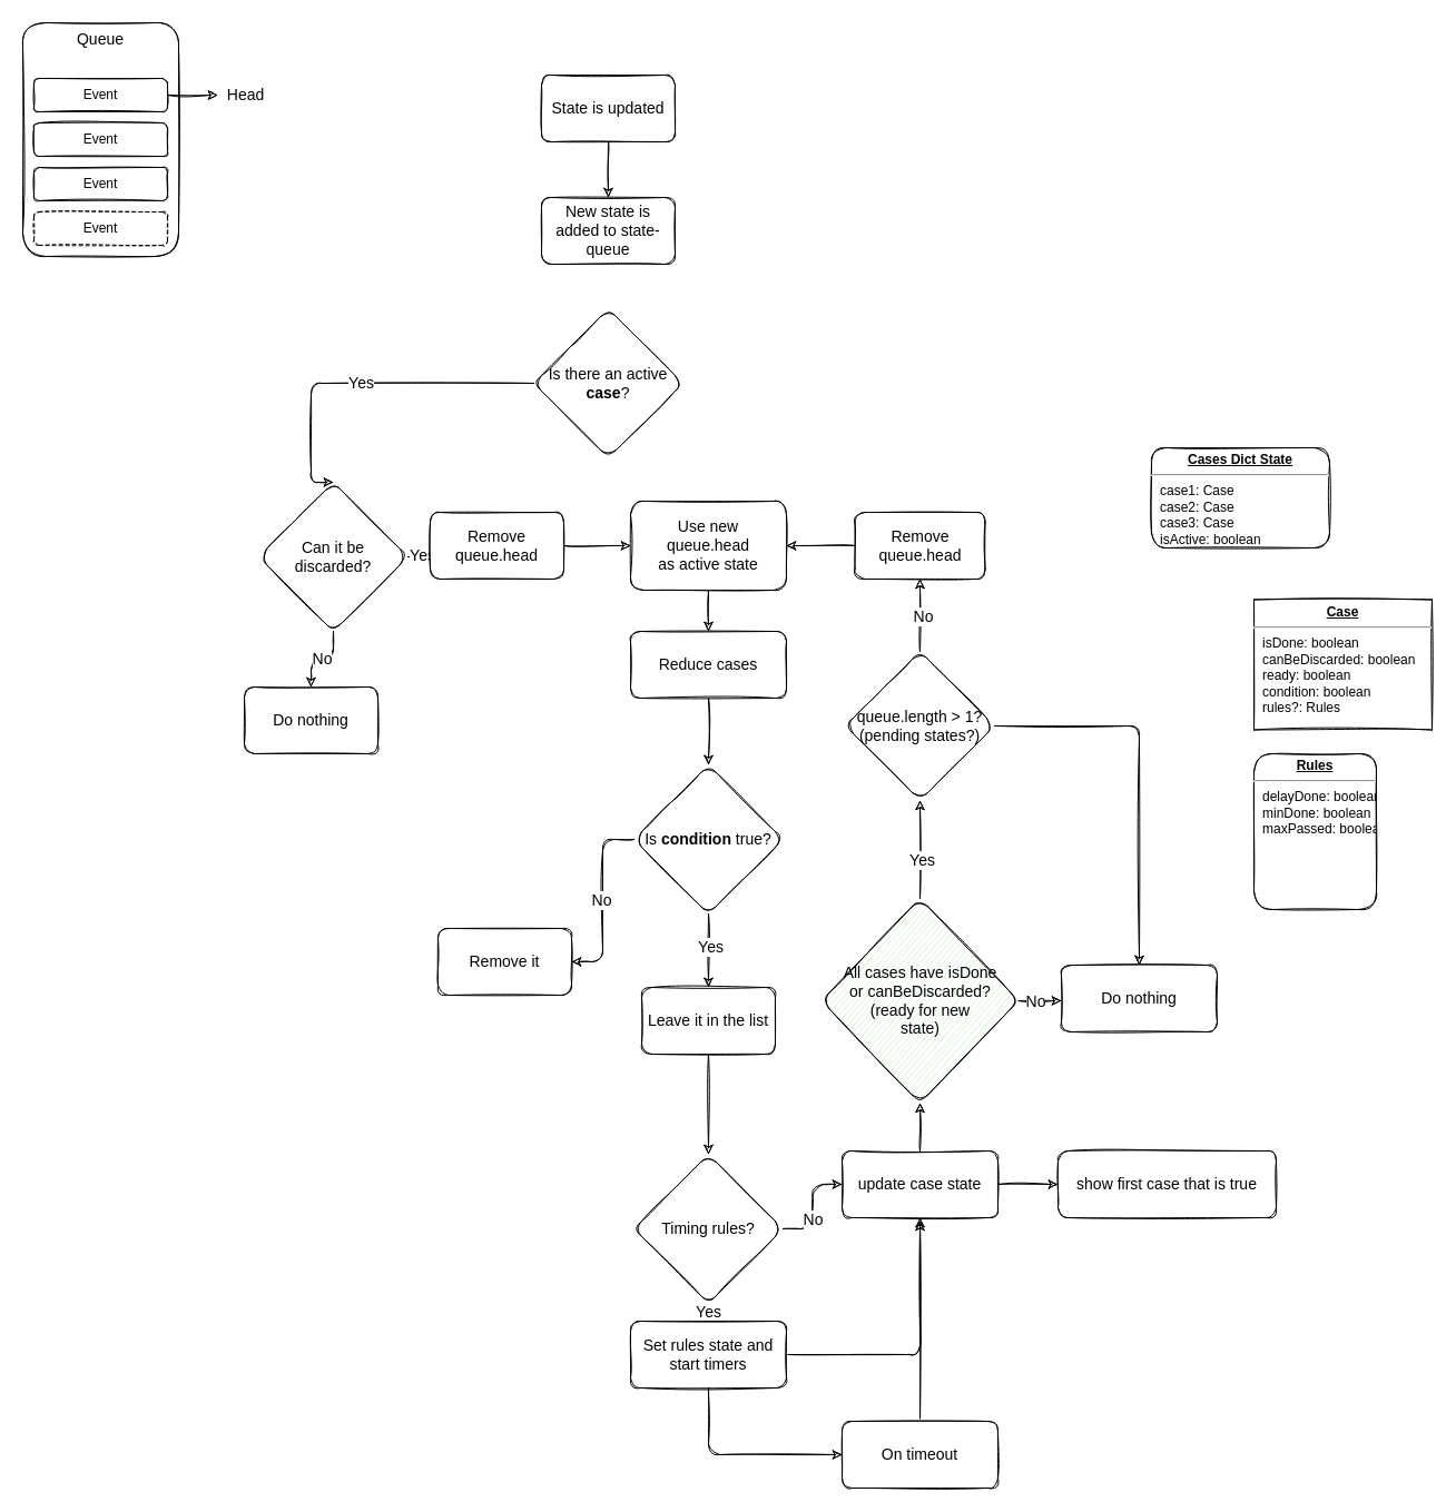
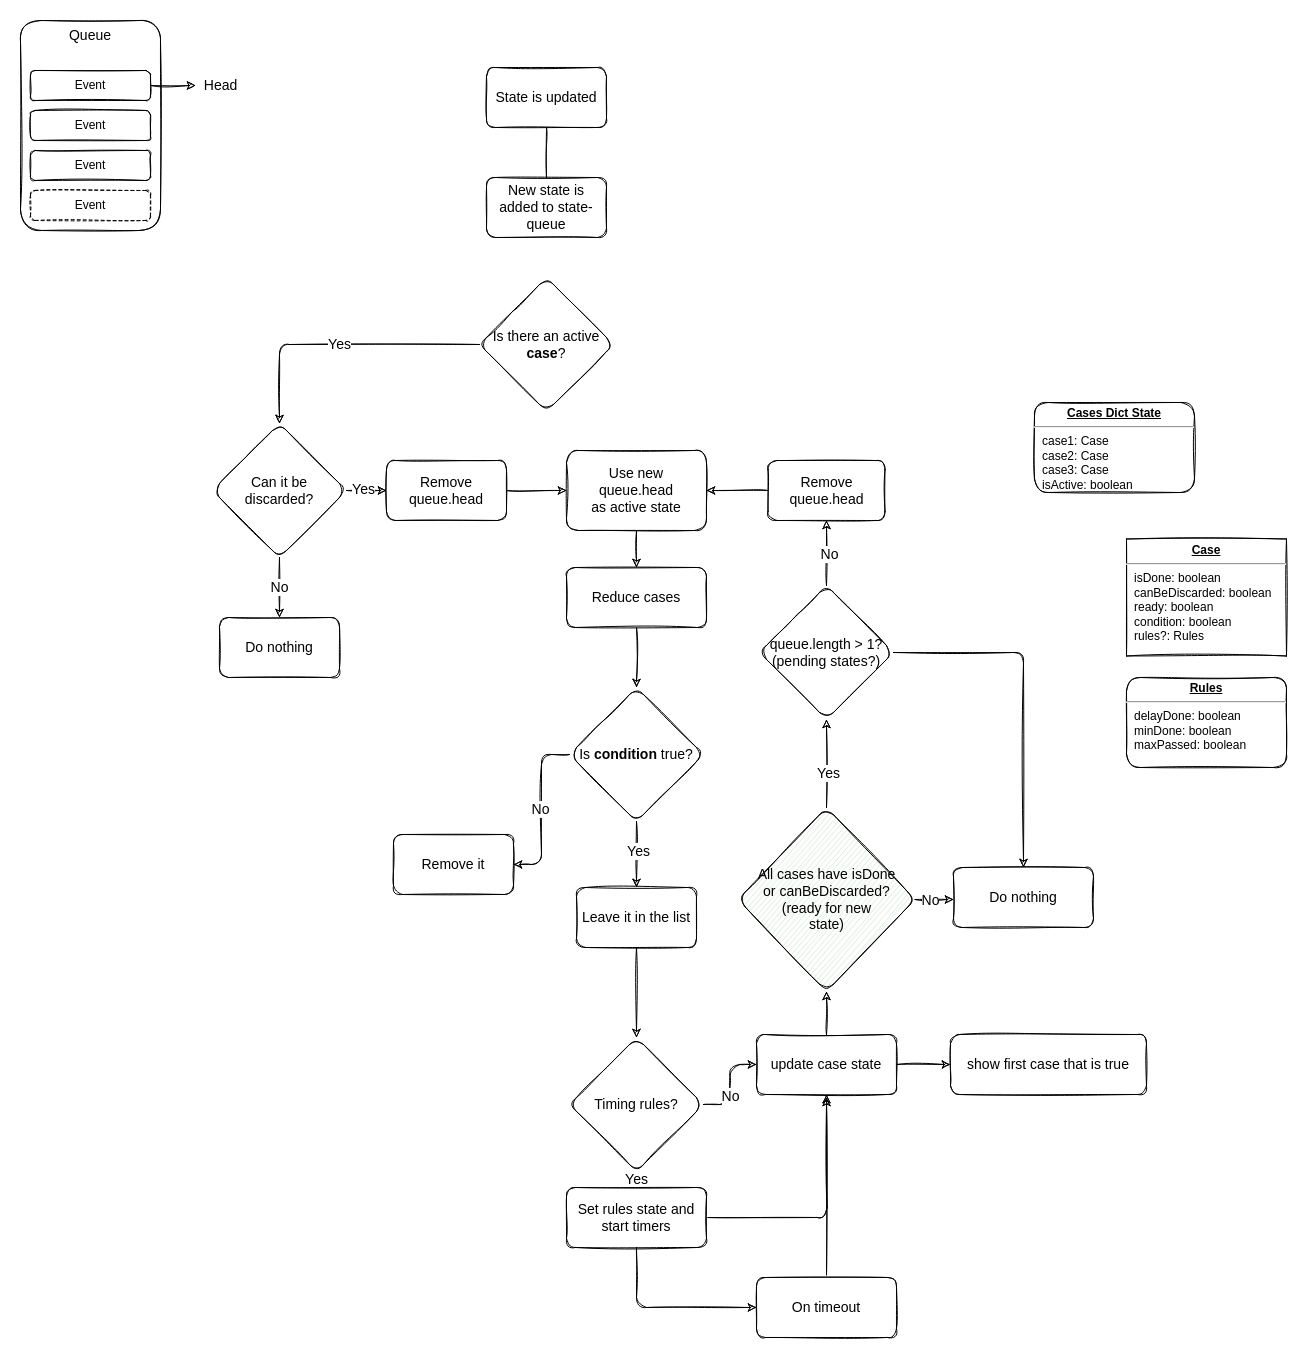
  <mxCell id="0" />
  <mxCell id="1" parent="0" />
- <mxCell id="2" style="edgeStyle=orthogonalEdgeStyle;rounded=1;orthogonalLoop=1;jettySize=auto;html=1;exitX=0.5;exitY=1;exitDx=0;exitDy=0;entryX=0.5;entryY=0;entryDx=0;entryDy=0;fontSize=14;sketch=1;" parent="1" source="3" target="4" edge="1"><mxGeometry relative="1" as="geometry" /></mxCell>
+ <mxCell id="2" style="edgeStyle=orthogonalEdgeStyle;rounded=1;orthogonalLoop=1;jettySize=auto;html=1;exitX=0.5;exitY=1;exitDx=0;exitDy=0;entryX=0.5;entryY=0;entryDx=0;entryDy=0;fontSize=14;sketch=1;endArrow=none;" parent="1" source="3" target="4" edge="1"><mxGeometry relative="1" as="geometry" /></mxCell>
  <mxCell id="3" value="State is updated" style="rounded=1;whiteSpace=wrap;html=1;fontSize=14;sketch=1;" parent="1" vertex="1"><mxGeometry x="486" y="67" width="120" height="60" as="geometry" /></mxCell>
  <mxCell id="4" value="New state is added to state-queue" style="rounded=1;whiteSpace=wrap;html=1;fontSize=14;sketch=1;" parent="1" vertex="1"><mxGeometry x="486" y="177" width="120" height="60" as="geometry" /></mxCell>
  <mxCell id="5" value="Yes" style="edgeStyle=orthogonalEdgeStyle;rounded=1;orthogonalLoop=1;jettySize=auto;html=1;exitX=0;exitY=0.5;exitDx=0;exitDy=0;fontSize=14;entryX=0.5;entryY=0;entryDx=0;entryDy=0;sketch=1;" parent="1" source="6" target="14" edge="1"><mxGeometry relative="1" as="geometry"><mxPoint x="356" y="447" as="targetPoint" /><Array as="points"><mxPoint x="279" y="344" /></Array></mxGeometry></mxCell>
  <mxCell id="6" value="Is there an active &lt;b&gt;case&lt;/b&gt;?" style="rhombus;whiteSpace=wrap;html=1;fontSize=14;rounded=1;sketch=1;" parent="1" vertex="1"><mxGeometry x="479" y="277" width="134" height="134" as="geometry" /></mxCell>
  <mxCell id="7" style="edgeStyle=orthogonalEdgeStyle;rounded=1;orthogonalLoop=1;jettySize=auto;html=1;exitX=0.5;exitY=1;exitDx=0;exitDy=0;entryX=0.5;entryY=0;entryDx=0;entryDy=0;fontSize=14;sketch=1;" parent="1" source="8" target="10" edge="1"><mxGeometry relative="1" as="geometry" /></mxCell>
  <mxCell id="8" value="Use new &lt;br&gt;queue.head&lt;br&gt;as active state" style="rounded=1;whiteSpace=wrap;html=1;fontSize=14;sketch=1;" parent="1" vertex="1"><mxGeometry x="566" y="450" width="140" height="80" as="geometry" /></mxCell>
  <mxCell id="9" style="edgeStyle=orthogonalEdgeStyle;rounded=1;orthogonalLoop=1;jettySize=auto;html=1;exitX=0.5;exitY=1;exitDx=0;exitDy=0;entryX=0.5;entryY=0;entryDx=0;entryDy=0;fontSize=14;sketch=1;" parent="1" source="10" target="29" edge="1"><mxGeometry relative="1" as="geometry" /></mxCell>
  <mxCell id="10" value="Reduce cases" style="rounded=1;whiteSpace=wrap;html=1;fontSize=14;sketch=1;" parent="1" vertex="1"><mxGeometry x="566" y="567" width="140" height="60" as="geometry" /></mxCell>
  <mxCell id="11" value="No" style="edgeStyle=orthogonalEdgeStyle;rounded=1;orthogonalLoop=1;jettySize=auto;html=1;exitX=0.5;exitY=1;exitDx=0;exitDy=0;entryX=0.5;entryY=0;entryDx=0;entryDy=0;fontSize=14;sketch=1;" parent="1" source="14" target="21" edge="1"><mxGeometry relative="1" as="geometry" /></mxCell>
  <mxCell id="12" style="edgeStyle=orthogonalEdgeStyle;rounded=1;orthogonalLoop=1;jettySize=auto;html=1;exitX=1;exitY=0.5;exitDx=0;exitDy=0;entryX=0;entryY=0.5;entryDx=0;entryDy=0;fontSize=14;sketch=1;" parent="1" source="14" target="59" edge="1"><mxGeometry relative="1" as="geometry"><mxPoint x="486" y="490" as="targetPoint" /></mxGeometry></mxCell>
  <mxCell id="13" value="Yes" style="edgeLabel;html=1;align=center;verticalAlign=middle;resizable=0;points=[];fontSize=14;rounded=1;sketch=1;" parent="12" vertex="1" connectable="0"><mxGeometry x="-0.177" y="2" relative="1" as="geometry"><mxPoint as="offset" /></mxGeometry></mxCell>
- <mxCell id="14" value="Can it be&lt;br&gt;discarded?" style="rhombus;whiteSpace=wrap;html=1;fontSize=14;rounded=1;sketch=1;" parent="1" vertex="1"><mxGeometry x="232" y="433" width="134" height="134" as="geometry" /></mxCell>
+ <mxCell id="14" value="Can it be&lt;br&gt;discarded?" style="rhombus;whiteSpace=wrap;html=1;fontSize=14;rounded=1;sketch=1;" parent="1" vertex="1"><mxGeometry x="212" y="423" width="134" height="134" as="geometry" /></mxCell>
  <mxCell id="15" value="" style="group;dashed=1;rounded=1;sketch=1;" parent="1" vertex="1" connectable="0"><mxGeometry x="20" y="20" width="140" height="210" as="geometry" /></mxCell>
  <mxCell id="16" value="Queue" style="rounded=1;whiteSpace=wrap;html=1;verticalAlign=top;fontStyle=0;fontSize=14;sketch=1;" parent="15" vertex="1"><mxGeometry width="140" height="210" as="geometry" /></mxCell>
  <mxCell id="17" value="Event" style="rounded=1;whiteSpace=wrap;html=1;sketch=1;" parent="15" vertex="1"><mxGeometry x="10" y="50" width="120" height="30" as="geometry" /></mxCell>
  <mxCell id="18" value="Event" style="rounded=1;whiteSpace=wrap;html=1;sketch=1;" parent="15" vertex="1"><mxGeometry x="10" y="90" width="120" height="30" as="geometry" /></mxCell>
  <mxCell id="19" value="Event" style="rounded=1;whiteSpace=wrap;html=1;sketch=1;" parent="15" vertex="1"><mxGeometry x="10" y="130" width="120" height="30" as="geometry" /></mxCell>
  <mxCell id="20" value="Event" style="rounded=1;whiteSpace=wrap;html=1;dashed=1;sketch=1;" parent="15" vertex="1"><mxGeometry x="10" y="170" width="120" height="30" as="geometry" /></mxCell>
  <mxCell id="21" value="Do nothing" style="rounded=1;whiteSpace=wrap;html=1;fontSize=14;sketch=1;" parent="1" vertex="1"><mxGeometry x="219" y="617" width="120" height="60" as="geometry" /></mxCell>
  <mxCell id="22" value="&lt;p style=&quot;margin: 0px ; margin-top: 4px ; text-align: center ; text-decoration: underline&quot;&gt;&lt;b&gt;Cases Dict State&lt;/b&gt;&lt;/p&gt;&lt;hr&gt;&lt;p style=&quot;margin: 0px ; margin-left: 8px&quot;&gt;case1: Case&lt;br&gt;case2: Case&lt;br&gt;case3: Case&lt;/p&gt;&lt;p style=&quot;margin: 0px ; margin-left: 8px&quot;&gt;isActive: boolean&lt;/p&gt;" style="verticalAlign=top;align=left;overflow=fill;fontSize=12;fontFamily=Helvetica;html=1;rounded=1;sketch=1;" parent="1" vertex="1"><mxGeometry x="1034" y="402" width="160" height="90" as="geometry" /></mxCell>
  <mxCell id="23" value="&lt;p style=&quot;margin: 0px ; margin-top: 4px ; text-align: center ; text-decoration: underline&quot;&gt;&lt;b&gt;Case&lt;/b&gt;&lt;/p&gt;&lt;hr&gt;&lt;p style=&quot;margin: 0px ; margin-left: 8px&quot;&gt;isDone: boolean&lt;br&gt;canBeDiscarded: boolean&lt;br&gt;&lt;/p&gt;&lt;p style=&quot;margin: 0px ; margin-left: 8px&quot;&gt;ready: boolean&lt;/p&gt;&lt;p style=&quot;margin: 0px ; margin-left: 8px&quot;&gt;condition: boolean&lt;/p&gt;&lt;p style=&quot;margin: 0px ; margin-left: 8px&quot;&gt;rules?: Rules&lt;/p&gt;" style="verticalAlign=top;align=left;overflow=fill;fontSize=12;fontFamily=Helvetica;html=1;sketch=1;rounded=0;" parent="1" vertex="1"><mxGeometry x="1126" y="538.5" width="160" height="117" as="geometry" /></mxCell>
- <mxCell id="24" value="&lt;p style=&quot;margin: 0px ; margin-top: 4px ; text-align: center ; text-decoration: underline&quot;&gt;&lt;b&gt;Rules&lt;/b&gt;&lt;/p&gt;&lt;hr&gt;&lt;p style=&quot;margin: 0px ; margin-left: 8px&quot;&gt;delayDone: boolean&lt;br&gt;minDone: boolean&lt;br&gt;&lt;/p&gt;&lt;p style=&quot;margin: 0px ; margin-left: 8px&quot;&gt;maxPassed: boolean&lt;/p&gt;" style="verticalAlign=top;align=left;overflow=fill;fontSize=12;fontFamily=Helvetica;html=1;rounded=1;sketch=1;" parent="1" vertex="1"><mxGeometry x="1126" y="677" width="110" height="140" as="geometry" /></mxCell>
+ <mxCell id="24" value="&lt;p style=&quot;margin: 0px ; margin-top: 4px ; text-align: center ; text-decoration: underline&quot;&gt;&lt;b&gt;Rules&lt;/b&gt;&lt;/p&gt;&lt;hr&gt;&lt;p style=&quot;margin: 0px ; margin-left: 8px&quot;&gt;delayDone: boolean&lt;br&gt;minDone: boolean&lt;br&gt;&lt;/p&gt;&lt;p style=&quot;margin: 0px ; margin-left: 8px&quot;&gt;maxPassed: boolean&lt;/p&gt;" style="verticalAlign=top;align=left;overflow=fill;fontSize=12;fontFamily=Helvetica;html=1;rounded=1;sketch=1;" parent="1" vertex="1"><mxGeometry x="1126" y="677" width="160" height="90" as="geometry" /></mxCell>
  <mxCell id="25" style="edgeStyle=orthogonalEdgeStyle;rounded=1;orthogonalLoop=1;jettySize=auto;html=1;exitX=0;exitY=0.5;exitDx=0;exitDy=0;entryX=1;entryY=0.5;entryDx=0;entryDy=0;fontSize=14;sketch=1;" parent="1" source="29" target="32" edge="1"><mxGeometry relative="1" as="geometry" /></mxCell>
  <mxCell id="26" value="No" style="edgeLabel;html=1;align=center;verticalAlign=middle;resizable=0;points=[];fontSize=14;rounded=1;sketch=1;" parent="25" vertex="1" connectable="0"><mxGeometry x="-0.015" y="-2" relative="1" as="geometry"><mxPoint as="offset" /></mxGeometry></mxCell>
  <mxCell id="27" style="edgeStyle=orthogonalEdgeStyle;rounded=1;orthogonalLoop=1;jettySize=auto;html=1;exitX=0.5;exitY=1;exitDx=0;exitDy=0;entryX=0.5;entryY=0;entryDx=0;entryDy=0;fontSize=14;sketch=1;" parent="1" source="29" target="34" edge="1"><mxGeometry relative="1" as="geometry"><mxPoint x="636" y="867" as="targetPoint" /></mxGeometry></mxCell>
  <mxCell id="28" value="Yes" style="edgeLabel;html=1;align=center;verticalAlign=middle;resizable=0;points=[];fontSize=14;rounded=1;sketch=1;" parent="27" vertex="1" connectable="0"><mxGeometry x="-0.126" y="1" relative="1" as="geometry"><mxPoint as="offset" /></mxGeometry></mxCell>
  <mxCell id="29" value="Is &lt;b&gt;condition&lt;/b&gt; true?" style="rhombus;whiteSpace=wrap;html=1;fontSize=14;rounded=1;sketch=1;" parent="1" vertex="1"><mxGeometry x="569" y="687" width="134" height="134" as="geometry" /></mxCell>
  <mxCell id="30" value="Head" style="text;html=1;align=center;verticalAlign=middle;resizable=0;points=[];autosize=1;strokeColor=none;fillColor=none;fontSize=14;rounded=1;sketch=1;" parent="1" vertex="1"><mxGeometry x="195" y="75" width="50" height="20" as="geometry" /></mxCell>
  <mxCell id="31" style="edgeStyle=orthogonalEdgeStyle;rounded=1;orthogonalLoop=1;jettySize=auto;html=1;exitX=1;exitY=0.5;exitDx=0;exitDy=0;fontSize=14;sketch=1;" parent="1" source="17" target="30" edge="1"><mxGeometry relative="1" as="geometry" /></mxCell>
  <mxCell id="32" value="Remove it" style="rounded=1;whiteSpace=wrap;html=1;fontSize=14;sketch=1;" parent="1" vertex="1"><mxGeometry x="393" y="834" width="120" height="60" as="geometry" /></mxCell>
  <mxCell id="33" style="edgeStyle=orthogonalEdgeStyle;rounded=1;orthogonalLoop=1;jettySize=auto;html=1;exitX=0.5;exitY=1;exitDx=0;exitDy=0;entryX=0.5;entryY=0;entryDx=0;entryDy=0;fontSize=14;sketch=1;" parent="1" source="34" target="39" edge="1"><mxGeometry relative="1" as="geometry" /></mxCell>
  <mxCell id="34" value="Leave it in the list" style="rounded=1;whiteSpace=wrap;html=1;fontSize=14;sketch=1;" parent="1" vertex="1"><mxGeometry x="576" y="887" width="120" height="60" as="geometry" /></mxCell>
  <mxCell id="35" style="edgeStyle=orthogonalEdgeStyle;rounded=1;orthogonalLoop=1;jettySize=auto;html=1;exitX=0.5;exitY=1;exitDx=0;exitDy=0;entryX=0.5;entryY=0;entryDx=0;entryDy=0;fontSize=14;sketch=1;" parent="1" source="39" target="42" edge="1"><mxGeometry relative="1" as="geometry" /></mxCell>
  <mxCell id="36" value="Yes" style="edgeLabel;html=1;align=center;verticalAlign=middle;resizable=0;points=[];fontSize=14;rounded=1;sketch=1;" parent="35" vertex="1" connectable="0"><mxGeometry x="-0.162" y="-1" relative="1" as="geometry"><mxPoint as="offset" /></mxGeometry></mxCell>
  <mxCell id="37" style="edgeStyle=orthogonalEdgeStyle;rounded=1;orthogonalLoop=1;jettySize=auto;html=1;exitX=1;exitY=0.5;exitDx=0;exitDy=0;entryX=0;entryY=0.5;entryDx=0;entryDy=0;fontSize=14;sketch=1;" parent="1" source="39" target="45" edge="1"><mxGeometry relative="1" as="geometry" /></mxCell>
  <mxCell id="38" value="No" style="edgeLabel;html=1;align=center;verticalAlign=middle;resizable=0;points=[];fontSize=14;rounded=1;sketch=1;" parent="37" vertex="1" connectable="0"><mxGeometry x="-0.239" relative="1" as="geometry"><mxPoint as="offset" /></mxGeometry></mxCell>
  <mxCell id="39" value="Timing rules?" style="rhombus;whiteSpace=wrap;html=1;fontSize=14;rounded=1;sketch=1;" parent="1" vertex="1"><mxGeometry x="569" y="1037" width="134" height="134" as="geometry" /></mxCell>
  <mxCell id="40" style="edgeStyle=orthogonalEdgeStyle;rounded=1;orthogonalLoop=1;jettySize=auto;html=1;exitX=0.5;exitY=1;exitDx=0;exitDy=0;entryX=0;entryY=0.5;entryDx=0;entryDy=0;fontSize=14;sketch=1;" parent="1" source="42" target="47" edge="1"><mxGeometry relative="1" as="geometry" /></mxCell>
  <mxCell id="41" style="edgeStyle=orthogonalEdgeStyle;rounded=1;orthogonalLoop=1;jettySize=auto;html=1;exitX=1;exitY=0.5;exitDx=0;exitDy=0;fontSize=14;sketch=1;" parent="1" source="42" edge="1"><mxGeometry relative="1" as="geometry"><mxPoint x="826" y="1097" as="targetPoint" /></mxGeometry></mxCell>
  <mxCell id="42" value="Set rules state and start timers" style="rounded=1;whiteSpace=wrap;html=1;fontSize=14;sketch=1;" parent="1" vertex="1"><mxGeometry x="566" y="1187" width="140" height="60" as="geometry" /></mxCell>
  <mxCell id="43" style="edgeStyle=orthogonalEdgeStyle;rounded=1;orthogonalLoop=1;jettySize=auto;html=1;exitX=1;exitY=0.5;exitDx=0;exitDy=0;entryX=0;entryY=0.5;entryDx=0;entryDy=0;fontSize=14;sketch=1;" parent="1" source="45" target="48" edge="1"><mxGeometry relative="1" as="geometry" /></mxCell>
  <mxCell id="44" style="edgeStyle=orthogonalEdgeStyle;rounded=1;orthogonalLoop=1;jettySize=auto;html=1;exitX=0.5;exitY=0;exitDx=0;exitDy=0;entryX=0.5;entryY=1;entryDx=0;entryDy=0;fontSize=14;sketch=1;" parent="1" source="45" target="53" edge="1"><mxGeometry relative="1" as="geometry" /></mxCell>
  <mxCell id="45" value="update case state" style="rounded=1;whiteSpace=wrap;html=1;fontSize=14;sketch=1;" parent="1" vertex="1"><mxGeometry x="756" y="1034" width="140" height="60" as="geometry" /></mxCell>
  <mxCell id="46" style="edgeStyle=orthogonalEdgeStyle;rounded=1;orthogonalLoop=1;jettySize=auto;html=1;exitX=0.5;exitY=0;exitDx=0;exitDy=0;entryX=0.5;entryY=1;entryDx=0;entryDy=0;fontSize=14;sketch=1;" parent="1" source="47" target="45" edge="1"><mxGeometry relative="1" as="geometry" /></mxCell>
  <mxCell id="47" value="On timeout" style="rounded=1;whiteSpace=wrap;html=1;fontSize=14;sketch=1;" parent="1" vertex="1"><mxGeometry x="756" y="1277" width="140" height="60" as="geometry" /></mxCell>
  <mxCell id="48" value="show first case that is true" style="rounded=1;whiteSpace=wrap;html=1;fontSize=14;sketch=1;" parent="1" vertex="1"><mxGeometry x="950" y="1034" width="196" height="60" as="geometry" /></mxCell>
  <mxCell id="49" style="edgeStyle=orthogonalEdgeStyle;rounded=1;orthogonalLoop=1;jettySize=auto;html=1;exitX=0.5;exitY=0;exitDx=0;exitDy=0;entryX=0.5;entryY=1;entryDx=0;entryDy=0;fontSize=14;sketch=1;" parent="1" source="53" target="57" edge="1"><mxGeometry relative="1" as="geometry" /></mxCell>
  <mxCell id="50" value="Yes" style="edgeLabel;html=1;align=center;verticalAlign=middle;resizable=0;points=[];fontSize=14;rounded=1;sketch=1;" parent="49" vertex="1" connectable="0"><mxGeometry x="-0.204" y="-1" relative="1" as="geometry"><mxPoint as="offset" /></mxGeometry></mxCell>
  <mxCell id="51" style="edgeStyle=orthogonalEdgeStyle;rounded=1;orthogonalLoop=1;jettySize=auto;html=1;exitX=1;exitY=0.5;exitDx=0;exitDy=0;entryX=0;entryY=0.5;entryDx=0;entryDy=0;fontSize=14;sketch=1;" parent="1" source="53" edge="1"><mxGeometry relative="1" as="geometry"><mxPoint x="953" y="899" as="targetPoint" /></mxGeometry></mxCell>
  <mxCell id="52" value="No" style="edgeLabel;html=1;align=center;verticalAlign=middle;resizable=0;points=[];fontSize=14;rounded=1;sketch=1;" parent="51" vertex="1" connectable="0"><mxGeometry x="-0.242" relative="1" as="geometry"><mxPoint as="offset" /></mxGeometry></mxCell>
  <mxCell id="53" value="All cases have isDone&lt;br&gt;or canBeDiscarded?&lt;br&gt;(ready for new&lt;br&gt;state)" style="rhombus;whiteSpace=wrap;html=1;fontSize=14;rounded=1;sketch=1;fillColor=#d5e8d4;" parent="1" vertex="1"><mxGeometry x="737.5" y="807" width="177" height="184" as="geometry" /></mxCell>
  <mxCell id="54" style="edgeStyle=orthogonalEdgeStyle;rounded=1;orthogonalLoop=1;jettySize=auto;html=1;exitX=0.5;exitY=0;exitDx=0;exitDy=0;entryX=0.5;entryY=1;entryDx=0;entryDy=0;fontSize=14;sketch=1;" parent="1" source="57" target="61" edge="1"><mxGeometry relative="1" as="geometry" /></mxCell>
  <mxCell id="55" value="No" style="edgeLabel;html=1;align=center;verticalAlign=middle;resizable=0;points=[];fontSize=14;rounded=1;sketch=1;" parent="54" vertex="1" connectable="0"><mxGeometry x="-0.005" y="-2" relative="1" as="geometry"><mxPoint as="offset" /></mxGeometry></mxCell>
  <mxCell id="56" style="edgeStyle=orthogonalEdgeStyle;rounded=1;orthogonalLoop=1;jettySize=auto;html=1;exitX=1;exitY=0.5;exitDx=0;exitDy=0;fontSize=14;sketch=1;" parent="1" source="57" target="62" edge="1"><mxGeometry relative="1" as="geometry" /></mxCell>
  <mxCell id="57" value="queue.length &amp;gt; 1?&lt;br&gt;(pending states?)" style="rhombus;whiteSpace=wrap;html=1;fontSize=14;rounded=1;sketch=1;" parent="1" vertex="1"><mxGeometry x="759" y="585" width="134" height="134" as="geometry" /></mxCell>
  <mxCell id="58" style="edgeStyle=orthogonalEdgeStyle;rounded=1;orthogonalLoop=1;jettySize=auto;html=1;exitX=1;exitY=0.5;exitDx=0;exitDy=0;entryX=0;entryY=0.5;entryDx=0;entryDy=0;fontSize=14;sketch=1;" parent="1" source="59" target="8" edge="1"><mxGeometry relative="1" as="geometry" /></mxCell>
  <mxCell id="59" value="Remove queue.head" style="rounded=1;whiteSpace=wrap;html=1;fontSize=14;sketch=1;" parent="1" vertex="1"><mxGeometry x="386" y="460" width="120" height="60" as="geometry" /></mxCell>
  <mxCell id="60" style="edgeStyle=orthogonalEdgeStyle;rounded=1;orthogonalLoop=1;jettySize=auto;html=1;exitX=0;exitY=0.5;exitDx=0;exitDy=0;entryX=1;entryY=0.5;entryDx=0;entryDy=0;fontSize=14;sketch=1;" parent="1" source="61" target="8" edge="1"><mxGeometry relative="1" as="geometry" /></mxCell>
  <mxCell id="61" value="Remove queue.head" style="rounded=1;whiteSpace=wrap;html=1;fontSize=14;sketch=1;" parent="1" vertex="1"><mxGeometry x="767.5" y="460" width="117" height="60" as="geometry" /></mxCell>
  <mxCell id="62" value="Do nothing" style="rounded=1;whiteSpace=wrap;html=1;fontSize=14;sketch=1;" parent="1" vertex="1"><mxGeometry x="953" y="867" width="140" height="60" as="geometry" /></mxCell>
